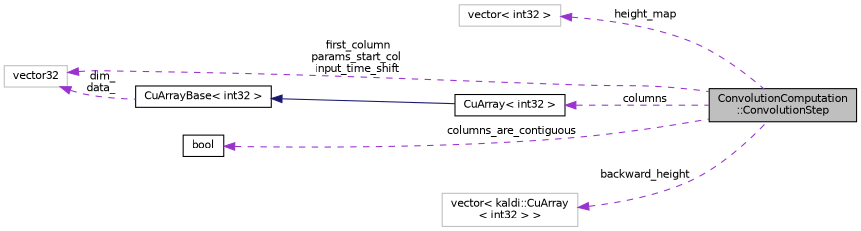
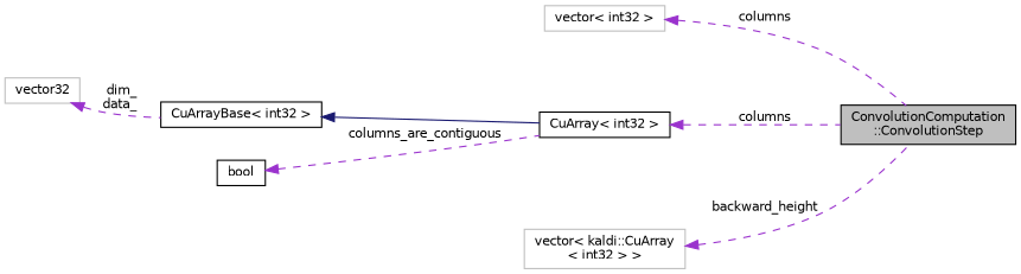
  digraph {
    rankdir=LR
    node [color=black fillcolor=white fontname=Helvetica fontsize=10 shape=record style=filled]
    edge [color=darkorchid3 dir=back fontname=Helvetica fontsize=10 labelfontname=Helvetica labelfontsize=10 style=dashed]
    n1 [fillcolor=grey75 fontcolor=black height=0.2 label="ConvolutionComputation\l::ConvolutionStep" width=0.4]
    n2 [color=grey75 height=0.2 label="vector\< int32 \>" width=0.4]
    n3 [height=0.2 label="CuArray\< int32 \>" width=0.4]
    n4 [height=0.2 label="CuArrayBase\< int32 \>" width=0.4]
    n5 [color=grey75 height=0.2 label=vector32 width=0.4]
    n6 [height=0.2 label=bool width=0.4]
    n7 [color=grey75 height=0.2 label="vector\< kaldi::CuArray\l\< int32 \> \>" width=0.4]
-   n2 -> n1 [label=" height_map"]
+   n2 -> n1 [label=" columns"]
    n3 -> n1 [label=" columns"]
    n4 -> n3 [color=midnightblue style=solid]
-   n5 -> n1 [label=" first_column\nparams_start_col\ninput_time_shift"]
    n5 -> n4 [label=" dim_\ndata_"]
-   n6 -> n1 [label=" columns_are_contiguous"]
+   n6 -> n3 [label=" columns_are_contiguous"]
    n7 -> n1 [label=" backward_height"]
  }
